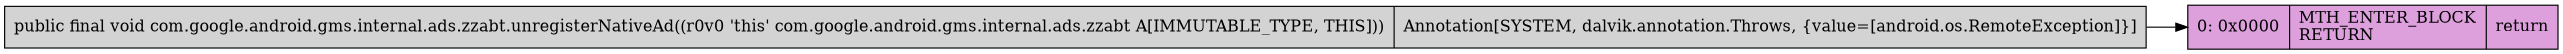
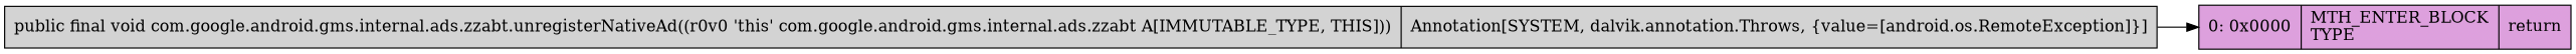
  digraph {
    rankdir=LR
    node [shape=record style=filled]
-   n1 [label="{0\:\ 0x0000|MTH_ENTER_BLOCK\lRETURN\l|return\l}" fillcolor=plum]
+   n1 [label="{0\:\ 0x0000|MTH_ENTER_BLOCK\lTYPE\l|return\l}" fillcolor=plum]
    n2 [label="{public final void com.google.android.gms.internal.ads.zzabt.unregisterNativeAd((r0v0 'this' com.google.android.gms.internal.ads.zzabt A[IMMUTABLE_TYPE, THIS]))  | Annotation[SYSTEM, dalvik.annotation.Throws, \{value=[android.os.RemoteException]\}]\l}" fillcolor=lightgrey]
    n2 -> n1 [color=black]
  }
